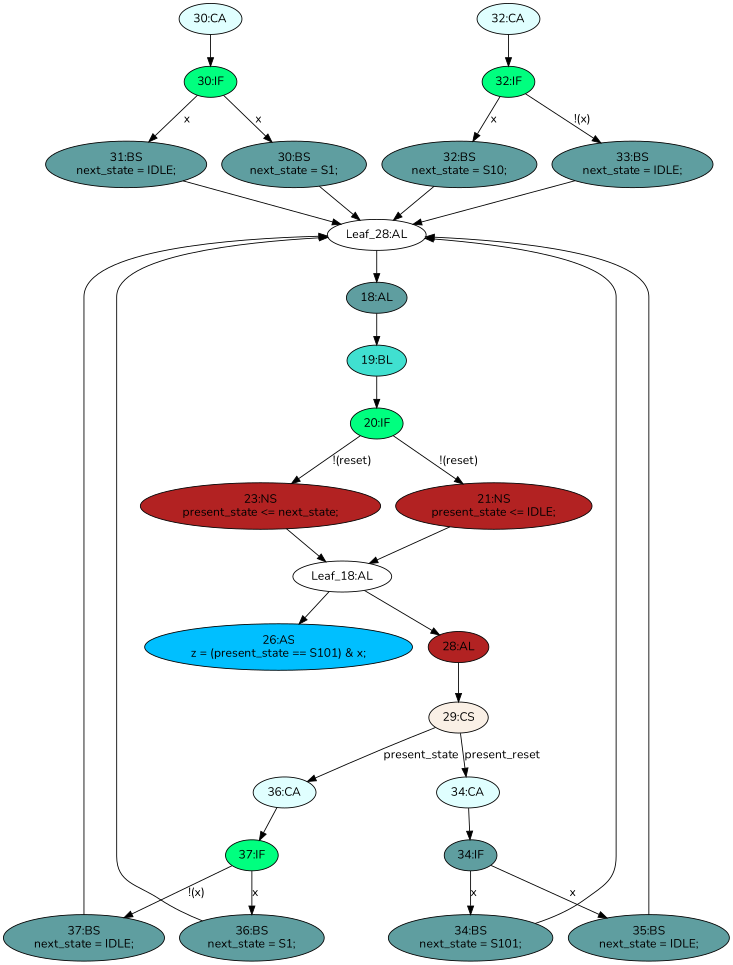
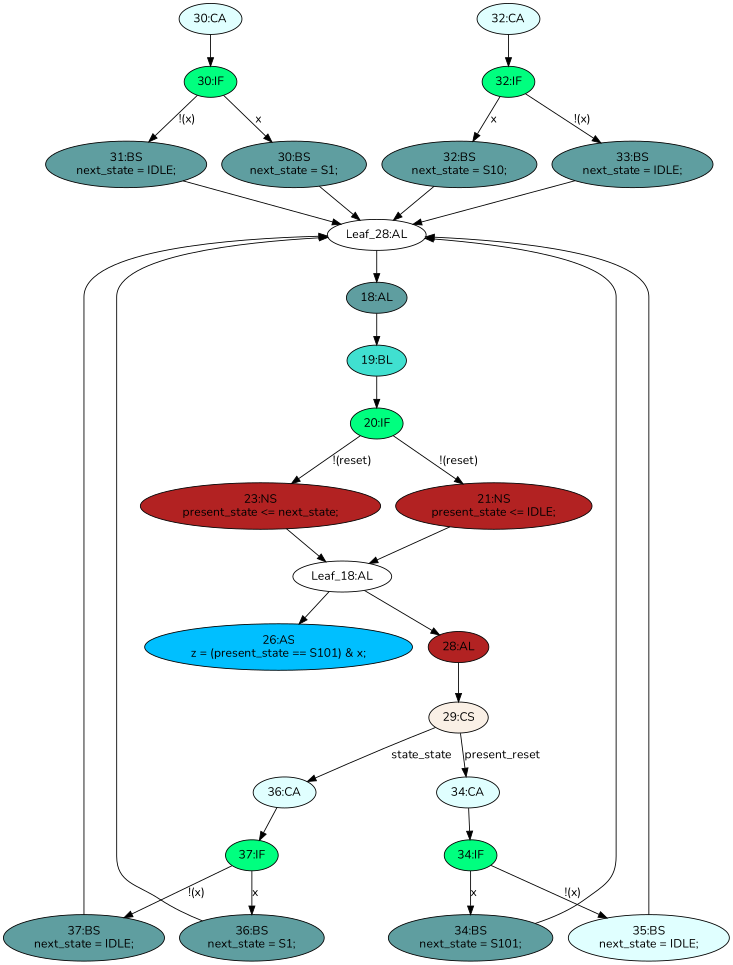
  strict digraph {
    fontname=Nunito
    node [fillcolor=cadetblue fontname=Nunito statements="[]" style=filled typ=BlockingSubstitution]
    edge [cond="[]" fontname=Nunito lineno=None]
    n1 [ast="<pyverilog.vparser.ast.Case object at 0x7ff2e2266ad0>" fillcolor=lightcyan label="30:CA" typ=Case]
    n2 [ast="<pyverilog.vparser.ast.IfStatement object at 0x7ff2e22ea1d0>" fillcolor=springgreen label="30:IF" typ=IfStatement]
    n3 [ast="<pyverilog.vparser.ast.BlockingSubstitution object at 0x7ff2e22ea310>" label="31:BS\nnext_state = IDLE;" statements="[<pyverilog.vparser.ast.BlockingSubstitution object at 0x7ff2e22ea310>]"]
    n4 [ast="<pyverilog.vparser.ast.BlockingSubstitution object at 0x7ff2e22ea250>" label="30:BS\nnext_state = S1;" statements="[<pyverilog.vparser.ast.BlockingSubstitution object at 0x7ff2e22ea250>]"]
    n5 [def_var="['next_state']" label="Leaf_28:AL" fillcolor="" statements="" style="" typ=""]
    n6 [ast="<pyverilog.vparser.ast.NonblockingSubstitution object at 0x7ff2e2271050>" fillcolor=firebrick label="23:NS\npresent_state <= next_state;" statements="[<pyverilog.vparser.ast.NonblockingSubstitution object at 0x7ff2e2271050>]" typ=NonblockingSubstitution]
    n7 [def_var="['present_state']" label="Leaf_18:AL" fillcolor="" statements="" style="" typ=""]
    n8 [ast="<pyverilog.vparser.ast.Always object at 0x7ff2e2266450>" clk_sens=False fillcolor=firebrick label="28:AL" sens="[]" typ=Always use_var="['x', 'present_state']"]
    n9 [ast="<pyverilog.vparser.ast.Assign object at 0x7ff2e2266e90>" def_var="['z']" fillcolor=deepskyblue label="26:AS\nz = (present_state == S101) & x;" typ=Assign use_var="['present_state', 'x']"]
    n10 [ast="<pyverilog.vparser.ast.CaseStatement object at 0x7ff2e1ed8cd0>" fillcolor=linen label="29:CS" typ=CaseStatement]
    n11 [ast="<pyverilog.vparser.ast.Case object at 0x7ff2e1ed8d50>" fillcolor=lightcyan label="36:CA" typ=Case]
    n12 [ast="<pyverilog.vparser.ast.Case object at 0x7ff2e1ed8610>" fillcolor=lightcyan label="34:CA" typ=Case]
    n13 [ast="<pyverilog.vparser.ast.BlockingSubstitution object at 0x7ff2e1ed8d90>" label="34:BS\nnext_state = S101;" statements="[<pyverilog.vparser.ast.BlockingSubstitution object at 0x7ff2e1ed8d90>]"]
    n14 [ast="<pyverilog.vparser.ast.Always object at 0x7ff2e2263890>" clk_sens=True label="18:AL" sens="['clk', 'reset']" typ=Always use_var="['reset', 'next_state']"]
    n15 [ast="<pyverilog.vparser.ast.Block object at 0x7ff2e2263ed0>" fillcolor=turquoise label="19:BL" typ=Block]
    n16 [ast="<pyverilog.vparser.ast.BlockingSubstitution object at 0x7ff2e1ed83d0>" label="32:BS\nnext_state = S10;" statements="[<pyverilog.vparser.ast.BlockingSubstitution object at 0x7ff2e1ed83d0>]"]
    n17 [ast="<pyverilog.vparser.ast.IfStatement object at 0x7ff2e2271450>" fillcolor=springgreen label="20:IF" typ=IfStatement]
    n18 [ast="<pyverilog.vparser.ast.NonblockingSubstitution object at 0x7ff2e1fce4d0>" fillcolor=firebrick label="21:NS\npresent_state <= IDLE;" statements="[<pyverilog.vparser.ast.NonblockingSubstitution object at 0x7ff2e1fce4d0>]" typ=NonblockingSubstitution]
    n19 [ast="<pyverilog.vparser.ast.IfStatement object at 0x7ff2e1ed8450>" fillcolor=springgreen label="37:IF" typ=IfStatement]
    n20 [ast="<pyverilog.vparser.ast.BlockingSubstitution object at 0x7ff2e1ed8490>" label="37:BS\nnext_state = IDLE;" statements="[<pyverilog.vparser.ast.BlockingSubstitution object at 0x7ff2e1ed8490>]"]
    n21 [ast="<pyverilog.vparser.ast.BlockingSubstitution object at 0x7ff2e1ed8550>" label="36:BS\nnext_state = S1;" statements="[<pyverilog.vparser.ast.BlockingSubstitution object at 0x7ff2e1ed8550>]"]
    n22 [ast="<pyverilog.vparser.ast.BlockingSubstitution object at 0x7ff2e1ed8c10>" label="33:BS\nnext_state = IDLE;" statements="[<pyverilog.vparser.ast.BlockingSubstitution object at 0x7ff2e1ed8c10>]"]
    n23 [ast="<pyverilog.vparser.ast.Case object at 0x7ff2e22ea150>" fillcolor=lightcyan label="32:CA" typ=Case]
    n24 [ast="<pyverilog.vparser.ast.IfStatement object at 0x7ff2e1ed8c90>" fillcolor=springgreen label="32:IF" typ=IfStatement]
-   n25 [ast="<pyverilog.vparser.ast.IfStatement object at 0x7ff2e1ed8890>" label="34:IF" typ=IfStatement]
-   n26 [ast="<pyverilog.vparser.ast.BlockingSubstitution object at 0x7ff2e1ed8fd0>" label="35:BS\nnext_state = IDLE;" statements="[<pyverilog.vparser.ast.BlockingSubstitution object at 0x7ff2e1ed8fd0>]"]
+   n25 [ast="<pyverilog.vparser.ast.IfStatement object at 0x7ff2e1ed8890>" fillcolor=springgreen label="34:IF" typ=IfStatement]
+   n26 [ast="<pyverilog.vparser.ast.BlockingSubstitution object at 0x7ff2e1ed8fd0>" fillcolor=lightcyan label="35:BS\nnext_state = IDLE;" statements="[<pyverilog.vparser.ast.BlockingSubstitution object at 0x7ff2e1ed8fd0>]"]
    n1 -> n2
-   n2 -> n3 [cond="['x']" label=x lineno=30]
+   n2 -> n3 [cond="['x']" label="!(x)" lineno=30]
    n2 -> n4 [cond="['x']" label=x lineno=30]
    n3 -> n5
    n4 -> n5
    n5 -> n14 [cond="" lineno=""]
    n6 -> n7
    n7 -> n8 [cond="" lineno=""]
    n7 -> n9 [cond="" lineno=""]
    n8 -> n10
-   n10 -> n11 [cond="['present_state']" label=present_state lineno=29]
+   n10 -> n11 [cond="['present_state']" label=state_state lineno=29]
    n10 -> n12 [cond="['present_state']" label=present_reset lineno=29]
    n11 -> n19
    n12 -> n25
    n13 -> n5
    n14 -> n15
    n15 -> n17
    n16 -> n5
    n17 -> n6 [cond="['reset']" label="!(reset)" lineno=20]
    n17 -> n18 [cond="['reset']" label="!(reset)" lineno=20]
    n18 -> n7
    n19 -> n20 [cond="['x']" label="!(x)" lineno=36]
    n19 -> n21 [cond="['x']" label=x lineno=36]
    n20 -> n5
    n21 -> n5
    n22 -> n5
    n23 -> n24
    n24 -> n16 [cond="['x']" label=x lineno=32]
    n24 -> n22 [cond="['x']" label="!(x)" lineno=32]
    n25 -> n13 [cond="['x']" label=x lineno=34]
-   n25 -> n26 [cond="['x']" label=x lineno=34]
+   n25 -> n26 [cond="['x']" label="!(x)" lineno=34]
    n26 -> n5
  }
